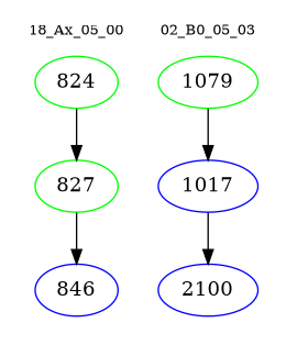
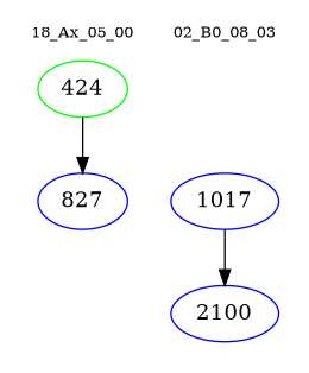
  digraph {
    node [color=blue]
    edge [color=black]
-   n1 [color=green label=824]
-   n2 [color=green label=827]
-   n3 [label=846]
-   n4 [color=green label=1079]
+   n1 [color=green label=424]
+   n2 [label=827]
    n5 [label=1017]
    n6 [label=2100]
    subgraph cluster_1 {
      color=white
      fontsize=10
      label="18_Ax_05_00"
      n1
      n2
-     n3
    }
    subgraph cluster_2 {
      color=white
      fontsize=10
-     label="02_B0_05_03"
-     n4
+     label="02_B0_08_03"
      n5
      n6
    }
    n1 -> n2
-   n2 -> n3
-   n4 -> n5
    n5 -> n6
  }
